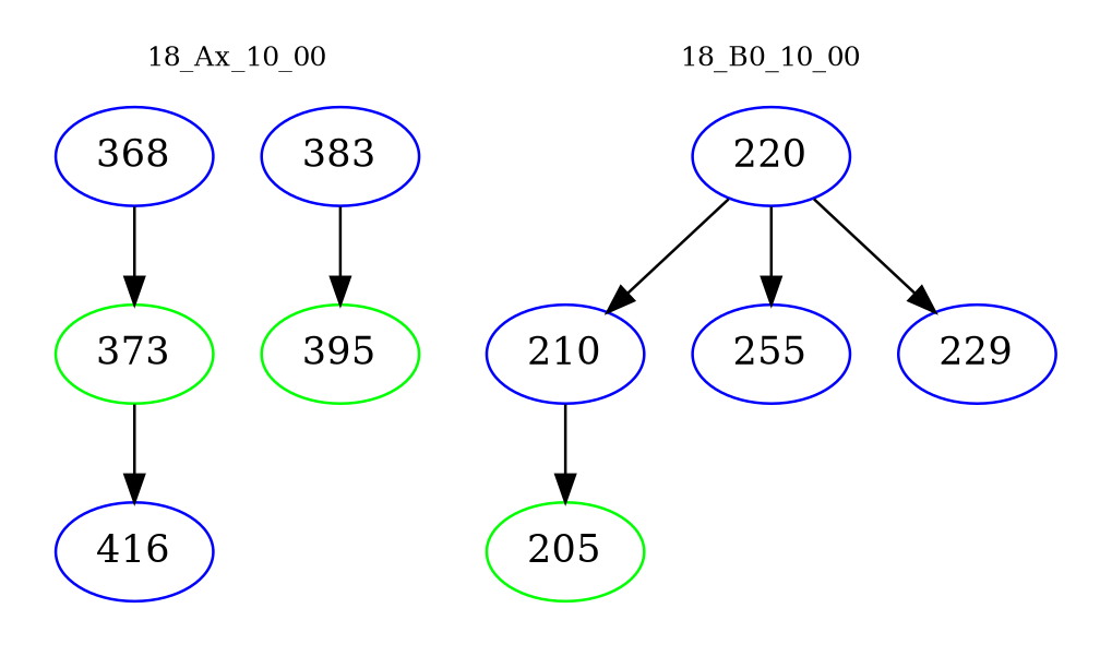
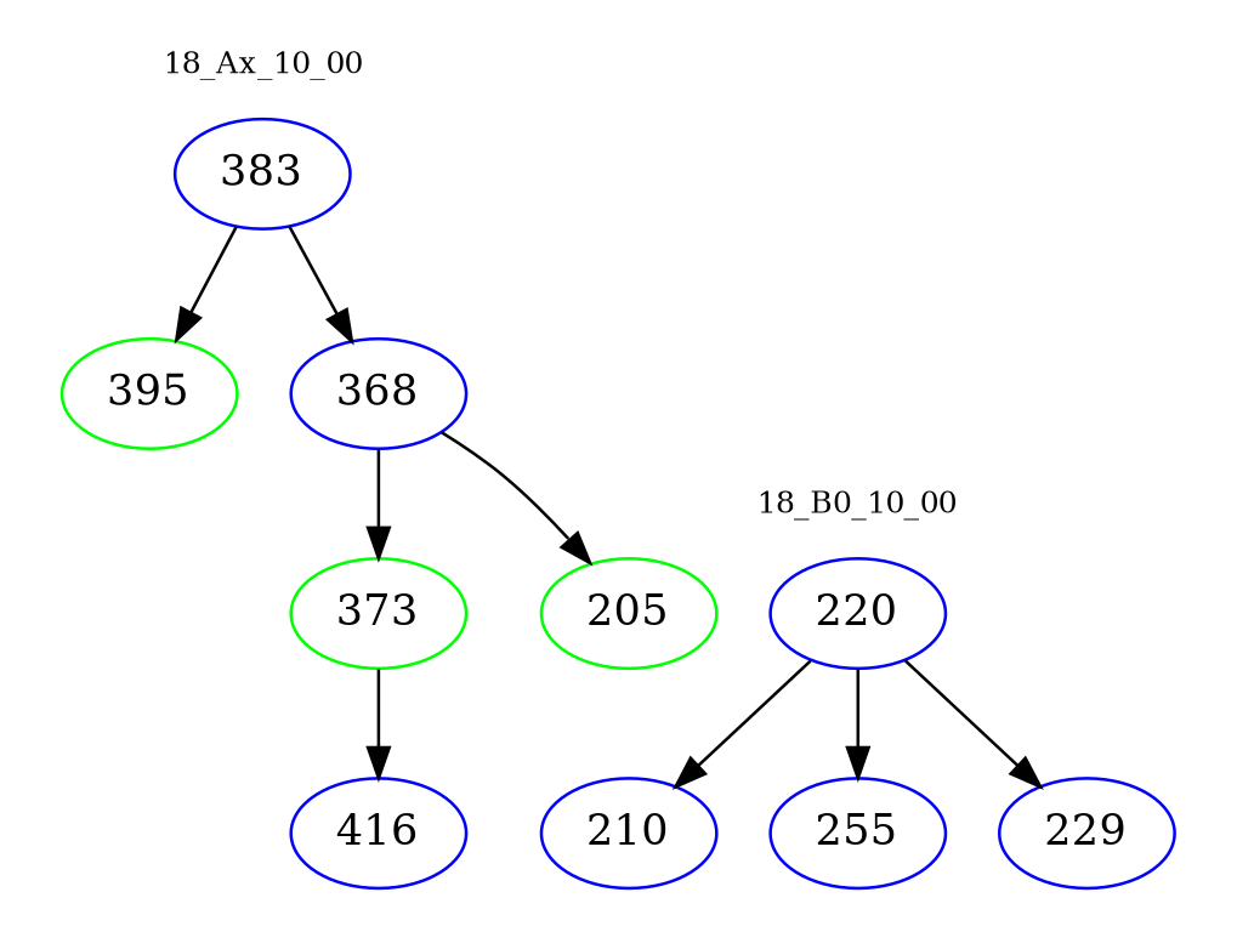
  digraph {
    node [color=blue]
    edge [color=black]
    n1 [label=383]
    n2 [color=green label=395]
    n3 [label=416]
    n4 [label=368]
    n5 [color=green label=373]
    n6 [label=220]
    n7 [label=210]
    n8 [label=255]
    n9 [label=229]
    n10 [color=green label=205]
    subgraph cluster_1 {
      color=white
      fontsize=10
      label="18_Ax_10_00"
      n1
      n2
      n3
      n4
      n5
    }
    subgraph cluster_2 {
      color=white
      fontsize=10
      label="18_B0_10_00"
      n6
      n7
      n8
      n9
      n10
    }
    n1 -> n2
+   n1 -> n4
    n4 -> n5
    n5 -> n3
    n6 -> n7
    n6 -> n8
    n6 -> n9
-   n7 -> n10
+   n4 -> n10
  }
